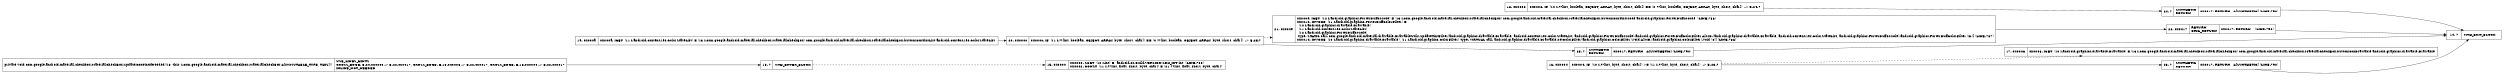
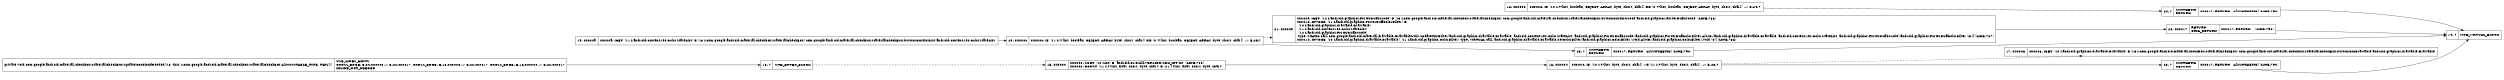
  digraph {
    rankdir=LR
    node [shape=record]
    n1 [label="{13\:\ ?|MTH_ENTER_BLOCK\l}"]
    n2 [label="{15\:\ 0x0000|0x0000: SGET  (r0 I:int) =  android.os.Build.VERSION.SDK_INT int  (LINE:783)\l0x0002: CONST  (r1 I:??[int, float, short, byte, char]) = (21 ??[int, float, short, byte, char]) \l}"]
    n3 [label="{16\:\ 0x0004|0x0004: IF  (r0 I:??[int, byte, short, char]) \>= (r1 I:??[int, byte, short, char])  \-\> B:23:? \l}"]
    n4 [label="{17\:\ 0x0006|0x0006: IGET  (r0 I:android.graphics.drawable.Drawable) = (r3 I:com.google.android.material.checkbox.MaterialCheckBox) com.google.android.material.checkbox.MaterialCheckBox.buttonIconDrawable android.graphics.drawable.Drawable \l}"]
    n5 [label="{23\:\ ?|SYNTHETIC\lRETURN\l|0x0017: RETURN   A[SYNTHETIC] (LINE:790)\l}"]
-   n6 [label="{14\:\ ?|MTH_EXIT_BLOCK\l}"]
+   n6 [label="{14\:\ ?|MTH_VIRTUAL_BLOCK\l}"]
    n7 [label="{18\:\ 0x0008|0x0008: IF  (r0 I:??[int, boolean, OBJECT, ARRAY, byte, short, char]) == (0 ??[int, boolean, OBJECT, ARRAY, byte, short, char])  \-\> B:24:? \l}"]
    n8 [label="{24\:\ ?|SYNTHETIC\lRETURN\l|0x0017: RETURN   A[SYNTHETIC] (LINE:790)\l}"]
    n9 [label="{19\:\ 0x000a|0x000a: IGET  (r1 I:android.content.res.ColorStateList) = (r3 I:com.google.android.material.checkbox.MaterialCheckBox) com.google.android.material.checkbox.MaterialCheckBox.buttonIconTintList android.content.res.ColorStateList \l}"]
    n10 [label="{20\:\ 0x000c|0x000c: IF  (r1 I:??[int, boolean, OBJECT, ARRAY, byte, short, char]) == (0 ??[int, boolean, OBJECT, ARRAY, byte, short, char])  \-\> B:25:? \l}"]
    n11 [label="{21\:\ 0x000e|0x000e: IGET  (r2 I:android.graphics.PorterDuff$Mode) = (r3 I:com.google.android.material.checkbox.MaterialCheckBox) com.google.android.material.checkbox.MaterialCheckBox.buttonIconTintMode android.graphics.PorterDuff$Mode  (LINE:786)\l0x0010: INVOKE  (r1 I:android.graphics.PorterDuffColorFilter) = \l  (r0 I:android.graphics.drawable.Drawable)\l  (r1 I:android.content.res.ColorStateList)\l  (r2 I:android.graphics.PorterDuff$Mode)\l type: STATIC call: com.google.android.material.drawable.DrawableUtils.updateTintFilter(android.graphics.drawable.Drawable, android.content.res.ColorStateList, android.graphics.PorterDuff$Mode):android.graphics.PorterDuffColorFilter A[MD:(android.graphics.drawable.Drawable, android.content.res.ColorStateList, android.graphics.PorterDuff$Mode):android.graphics.PorterDuffColorFilter (m)] (LINE:787)\l0x0014: INVOKE  (r0 I:android.graphics.drawable.Drawable), (r1 I:android.graphics.ColorFilter) type: VIRTUAL call: android.graphics.drawable.Drawable.setColorFilter(android.graphics.ColorFilter):void A[MD:(android.graphics.ColorFilter):void (c)] (LINE:786)\l}"]
    n12 [label="{25\:\ ?|SYNTHETIC\lRETURN\l|0x0017: RETURN   A[SYNTHETIC] (LINE:790)\l}"]
    n13 [label="{22\:\ 0x0017|RETURN\lORIG_RETURN\l|0x0017: RETURN    (LINE:790)\l}"]
    n14 [label="{private void com.google.android.material.checkbox.MaterialCheckBox.updateIconTintIfNeeded((r3 'this' I:com.google.android.material.checkbox.MaterialCheckBox A[IMMUTABLE_TYPE, THIS]))  | USE_LINES_HINTS\lCROSS_EDGE: B:20:0x000c \-\> B:22:0x0017, CROSS_EDGE: B:18:0x0008 \-\> B:22:0x0017, CROSS_EDGE: B:16:0x0004 \-\> B:22:0x0017\lINLINE_NOT_NEEDED\l}"]
    n1 -> n2 [style=dashed]
+   n2 -> n3
    n3 -> n4 [style=dashed]
    n3 -> n5
    n5 -> n6
    n7 -> n8
    n8 -> n6
    n9 -> n10
    n10 -> n11 [style=dashed]
    n10 -> n12
    n11 -> n13
    n12 -> n6
    n13 -> n6
    n14 -> n1
  }
